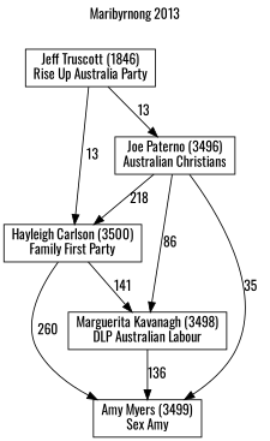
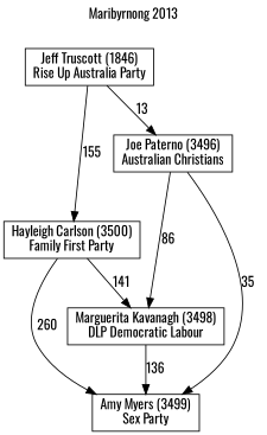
  digraph {
    fontname=Oswald
    label="Maribyrnong 2013"
    labelloc=t
    mclimit=10
    node [fontname=Oswald shape=box]
    edge [fontname=Oswald]
-   n1 [label="Amy Myers (3499)\nSex Amy"]
-   n2 [label="Marguerita Kavanagh (3498)\nDLP Australian Labour"]
+   n1 [label="Amy Myers (3499)\nSex Party"]
+   n2 [label="Marguerita Kavanagh (3498)\nDLP Democratic Labour"]
    n3 [label="Hayleigh Carlson (3500)\nFamily First Party"]
    n4 [label="Joe Paterno (3496)\nAustralian Christians"]
    n5 [label="Jeff Truscott (1846)\nRise Up Australia Party"]
    n2 -> n1 [label=136]
    n3 -> n1 [label=260]
    n3 -> n2 [label=141]
    n4 -> n1 [label=35]
    n4 -> n2 [label=86]
-   n4 -> n3 [label=218]
-   n5 -> n3 [label=13]
+   n5 -> n3 [label=155]
    n5 -> n4 [label=13]
  }
